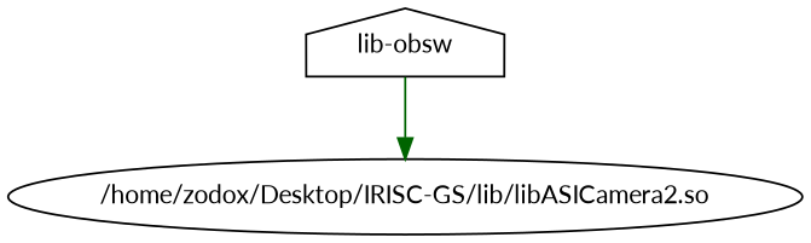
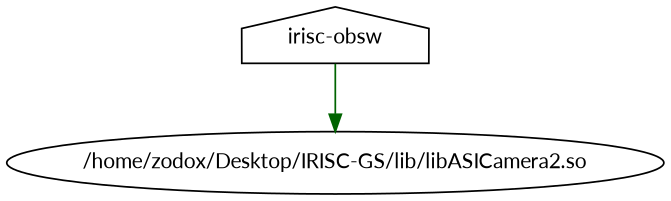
  digraph {
    fontname=Lato
    node [fontsize=12 fontname=Lato]
-   n1 [label="lib-obsw" shape=house]
+   n1 [label="irisc-obsw" shape=house]
    n2 [label="/home/zodox/Desktop/IRISC-GS/lib/libASICamera2.so" shape=ellipse]
    n1 -> n2 [color=darkgreen fontname=Lato]
  }
